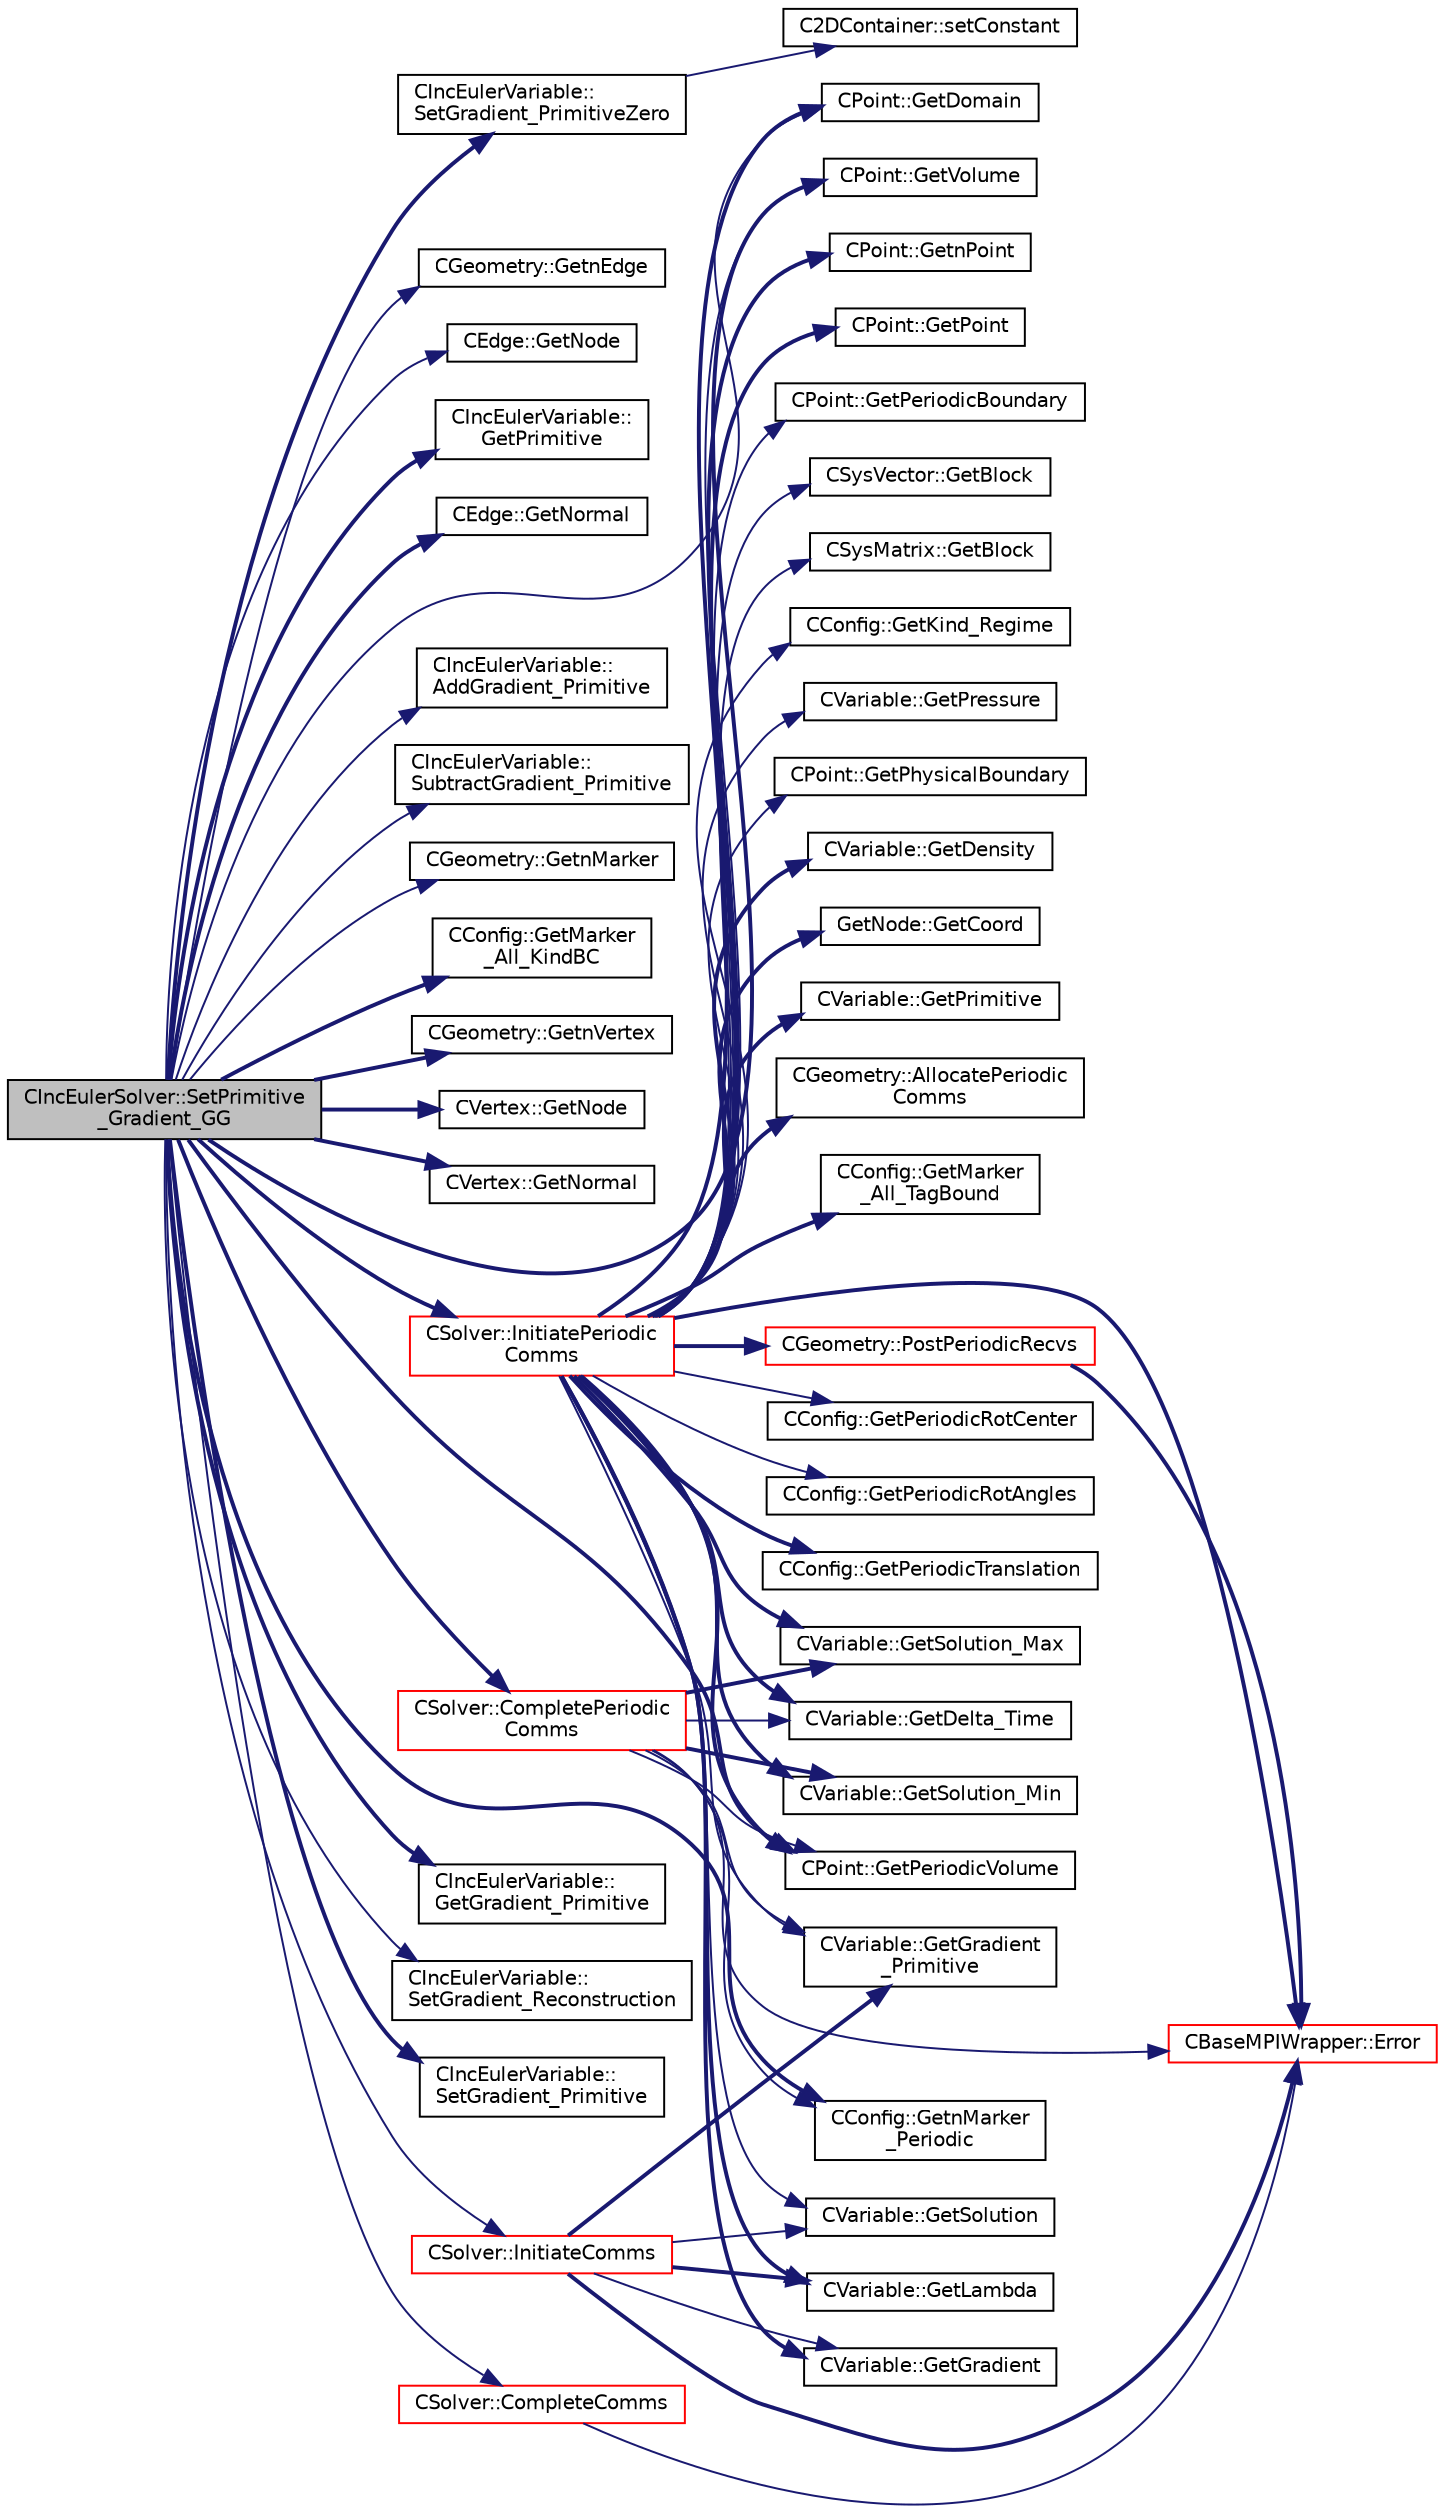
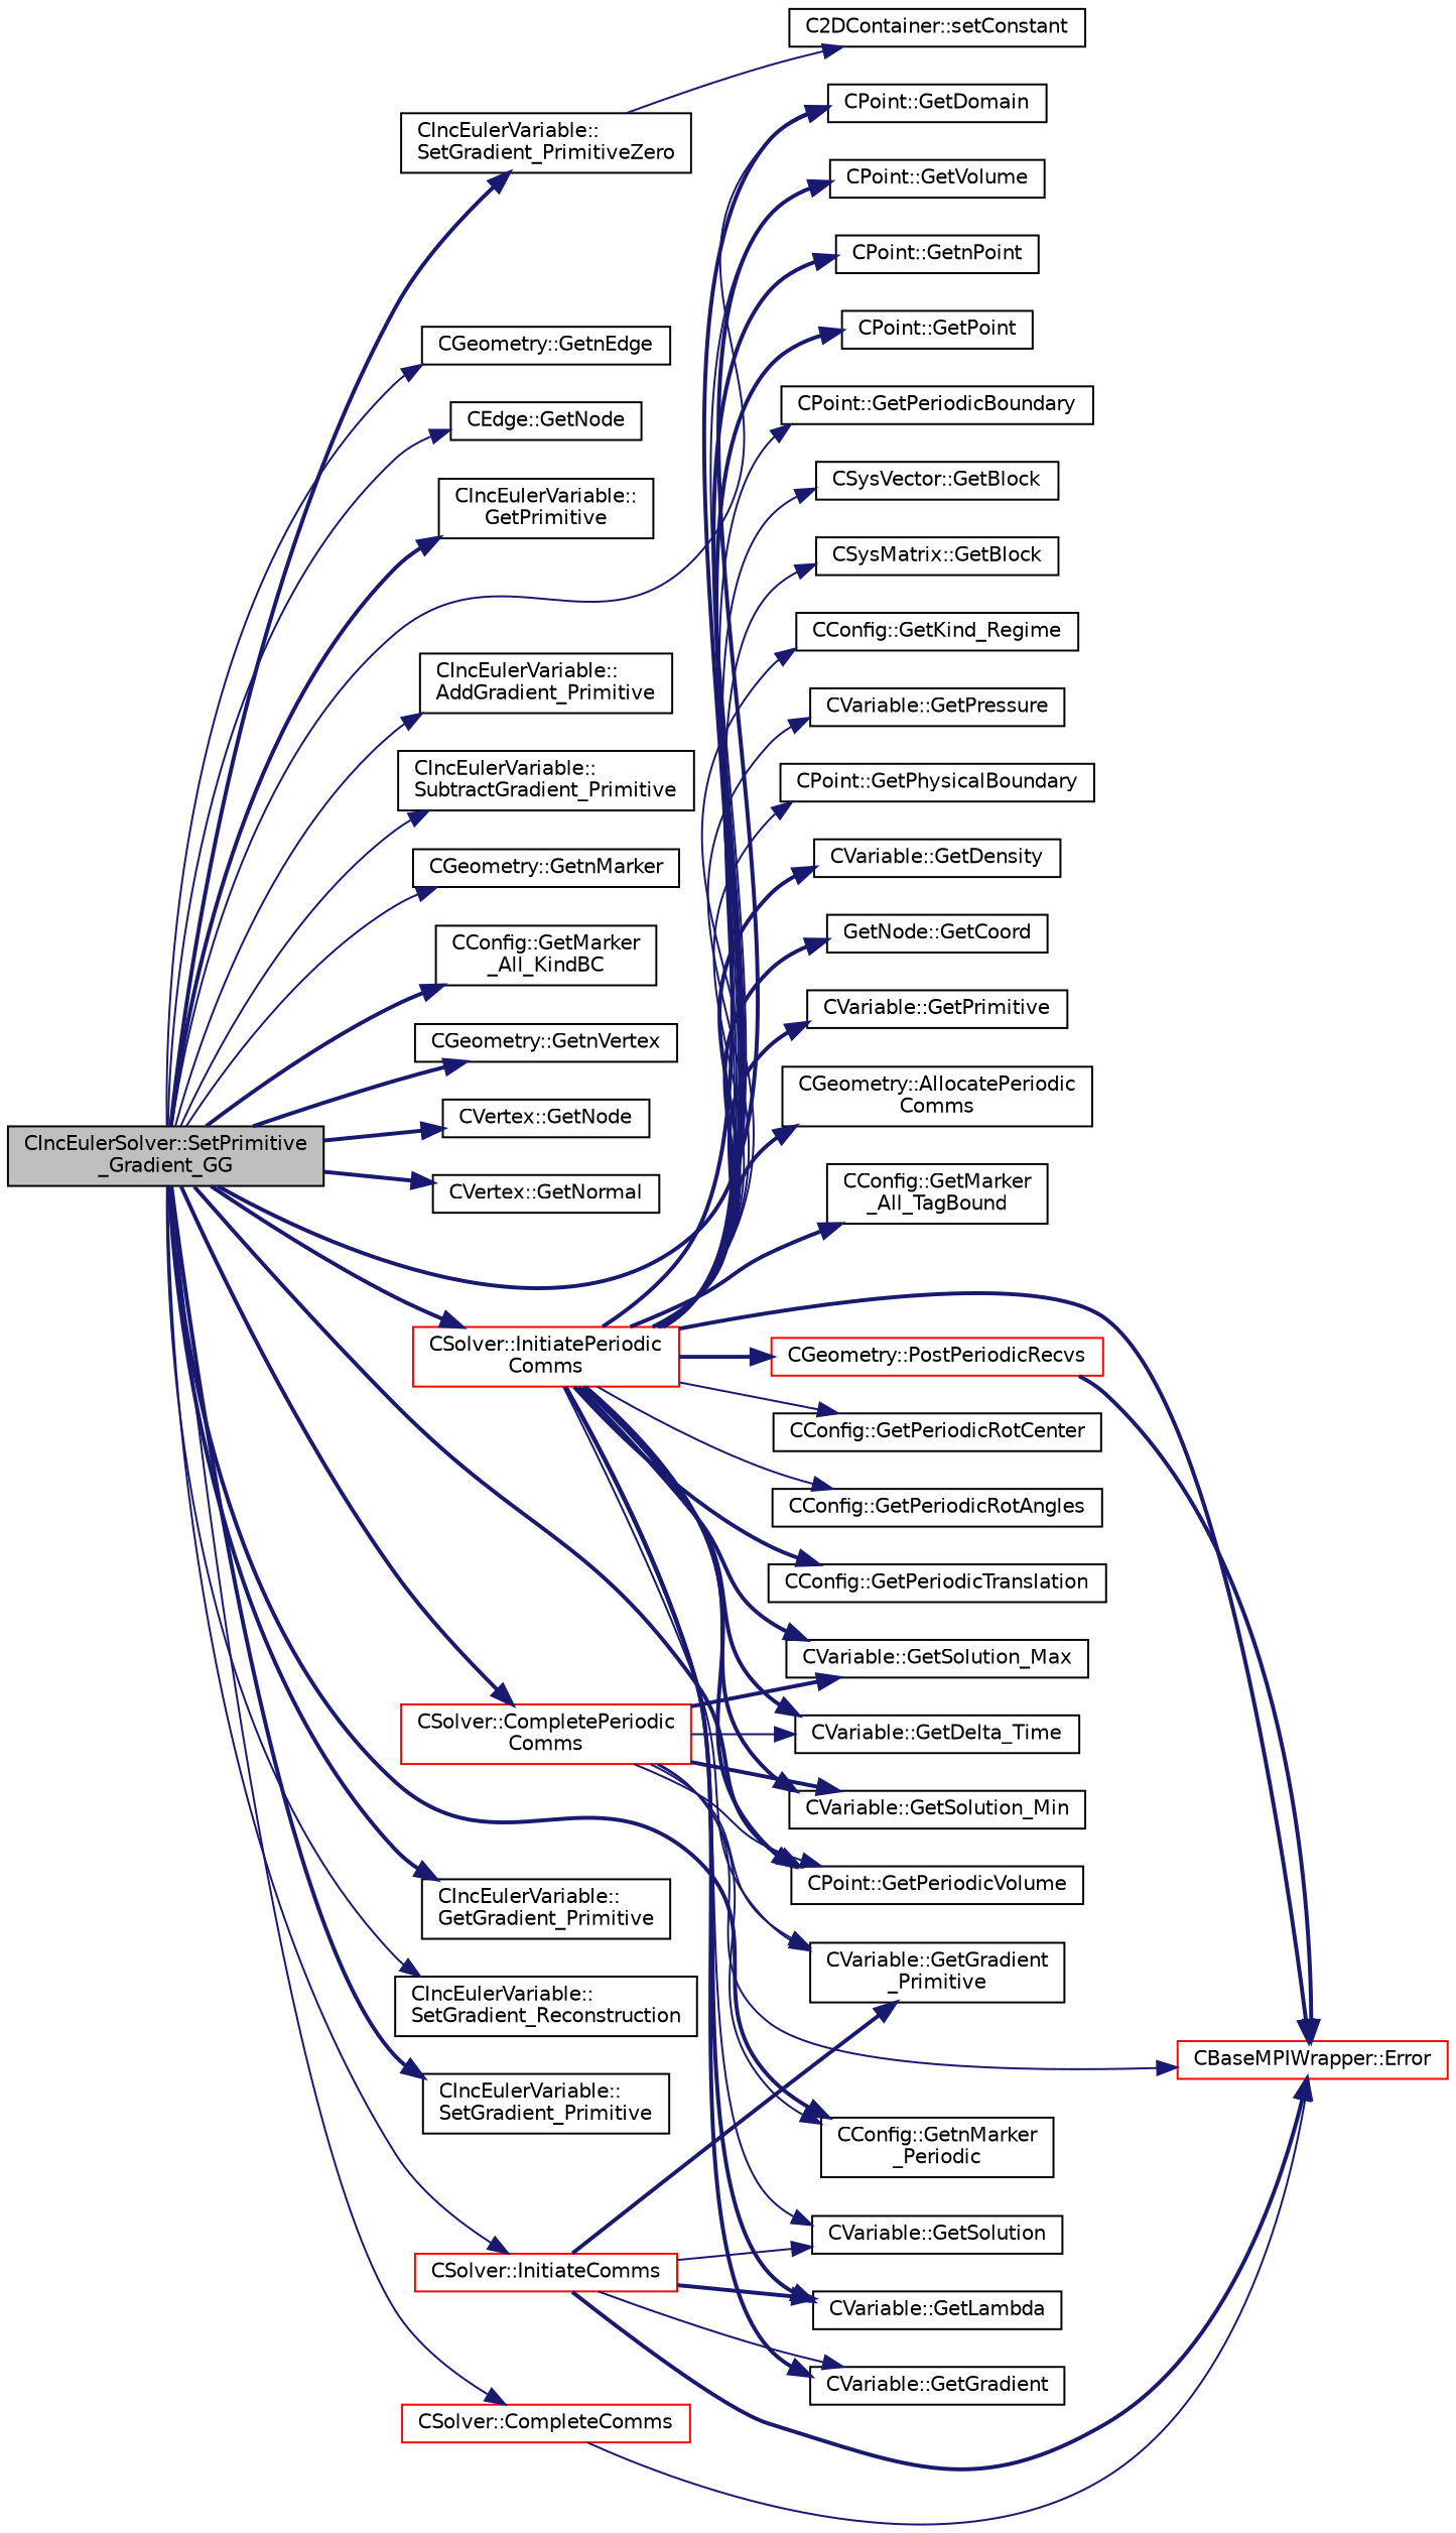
  digraph {
    rankdir=LR
    node [color=black fillcolor=white fontname=Helvetica fontsize=10 shape=record style=filled]
    edge [color=midnightblue fontname=Helvetica fontsize=10 labelfontname=Helvetica labelfontsize=10 style=bold]
    n1 [fillcolor=grey75 fontcolor=black height=0.2 label="CIncEulerSolver::SetPrimitive\l_Gradient_GG" width=0.4]
    n2 [height=0.2 label="CIncEulerVariable::\lSetGradient_PrimitiveZero" width=0.4]
    n3 [height=0.2 label="CGeometry::GetnEdge" width=0.4]
    n4 [height=0.2 label="CEdge::GetNode" width=0.4]
    n5 [height=0.2 label="CIncEulerVariable::\lGetPrimitive" width=0.4]
-   n6 [height=0.2 label="CEdge::GetNormal" width=0.4]
    n7 [height=0.2 label="CPoint::GetDomain" width=0.4]
    n8 [height=0.2 label="CIncEulerVariable::\lAddGradient_Primitive" width=0.4]
    n9 [height=0.2 label="CIncEulerVariable::\lSubtractGradient_Primitive" width=0.4]
    n10 [height=0.2 label="CGeometry::GetnMarker" width=0.4]
    n11 [height=0.2 label="CConfig::GetMarker\l_All_KindBC" width=0.4]
    n12 [height=0.2 label="CGeometry::GetnVertex" width=0.4]
    n13 [height=0.2 label="CVertex::GetNode" width=0.4]
    n14 [height=0.2 label="CVertex::GetNormal" width=0.4]
    n15 [height=0.2 label="CConfig::GetnMarker\l_Periodic" width=0.4]
    n16 [color=red height=0.2 label="CSolver::InitiatePeriodic\lComms" width=0.4]
    n17 [height=0.2 label="CPoint::GetVolume" width=0.4]
    n18 [height=0.2 label="CPoint::GetPeriodicVolume" width=0.4]
    n19 [color=red height=0.2 label="CSolver::CompletePeriodic\lComms" width=0.4]
    n20 [height=0.2 label="CIncEulerVariable::\lGetGradient_Primitive" width=0.4]
    n21 [height=0.2 label="CIncEulerVariable::\lSetGradient_Reconstruction" width=0.4]
    n22 [height=0.2 label="CIncEulerVariable::\lSetGradient_Primitive" width=0.4]
    n23 [color=red height=0.2 label="CSolver::InitiateComms" width=0.4]
    n24 [color=red height=0.2 label="CSolver::CompleteComms" width=0.4]
    n25 [height=0.2 label="C2DContainer::setConstant" width=0.4]
    n26 [color=red height=0.2 label="CBaseMPIWrapper::Error" width=0.4]
    n27 [height=0.2 label="CGeometry::AllocatePeriodic\lComms" width=0.4]
    n28 [color=red height=0.2 label="CGeometry::PostPeriodicRecvs" width=0.4]
    n29 [height=0.2 label="CConfig::GetMarker\l_All_TagBound" width=0.4]
    n30 [height=0.2 label="CConfig::GetPeriodicRotCenter" width=0.4]
    n31 [height=0.2 label="CConfig::GetPeriodicRotAngles" width=0.4]
    n32 [height=0.2 label="CConfig::GetPeriodicTranslation" width=0.4]
    n33 [height=0.2 label="CPoint::GetnPoint" width=0.4]
    n34 [height=0.2 label="CPoint::GetPoint" width=0.4]
    n35 [height=0.2 label="CPoint::GetPeriodicBoundary" width=0.4]
    n36 [height=0.2 label="CSysVector::GetBlock" width=0.4]
    n37 [height=0.2 label="CVariable::GetDelta_Time" width=0.4]
    n38 [height=0.2 label="CSysMatrix::GetBlock" width=0.4]
    n39 [height=0.2 label="CVariable::GetSolution" width=0.4]
    n40 [height=0.2 label="CConfig::GetKind_Regime" width=0.4]
    n41 [height=0.2 label="CVariable::GetPressure" width=0.4]
    n42 [height=0.2 label="CPoint::GetPhysicalBoundary" width=0.4]
    n43 [height=0.2 label="CVariable::GetLambda" width=0.4]
    n44 [height=0.2 label="CVariable::GetDensity" width=0.4]
    n45 [height=0.2 label="CVariable::GetGradient" width=0.4]
    n46 [height=0.2 label="CVariable::GetGradient\l_Primitive" width=0.4]
    n47 [height=0.2 label="GetNode::GetCoord" width=0.4]
    n48 [height=0.2 label="CVariable::GetPrimitive" width=0.4]
    n49 [height=0.2 label="CVariable::GetSolution_Min" width=0.4]
    n50 [height=0.2 label="CVariable::GetSolution_Max" width=0.4]
    n1 -> n2
    n1 -> n3 [style=solid]
    n1 -> n4 [style=solid]
    n1 -> n5
-   n1 -> n6
    n1 -> n7 [style=solid]
    n1 -> n8 [style=solid]
    n1 -> n9 [style=solid]
    n1 -> n10 [style=solid]
    n1 -> n11
    n1 -> n12
    n1 -> n13
    n1 -> n14
    n1 -> n15
    n1 -> n16
    n1 -> n17
    n1 -> n18
    n1 -> n19
    n1 -> n20
    n1 -> n21 [style=solid]
    n1 -> n22
    n1 -> n23 [style=solid]
    n1 -> n24 [style=solid]
    n2 -> n25 [style=solid]
    n16 -> n7
    n16 -> n17 [style=solid]
    n16 -> n18
    n16 -> n26
    n16 -> n27
    n16 -> n28
    n16 -> n29
    n16 -> n30 [style=solid]
    n16 -> n31 [style=solid]
    n16 -> n32
    n16 -> n33
    n16 -> n34
    n16 -> n35 [style=solid]
    n16 -> n36 [style=solid]
    n16 -> n37
    n16 -> n38 [style=solid]
    n16 -> n39 [style=solid]
    n16 -> n40 [style=solid]
    n16 -> n41 [style=solid]
    n16 -> n42 [style=solid]
    n16 -> n43
    n16 -> n44
    n16 -> n45
    n16 -> n46 [style=solid]
    n16 -> n47
    n16 -> n48
    n16 -> n49
    n16 -> n50
    n19 -> n15 [style=solid]
    n19 -> n18 [style=solid]
    n19 -> n26 [style=solid]
    n19 -> n37 [style=solid]
    n19 -> n46 [style=solid]
    n19 -> n49
    n19 -> n50
    n23 -> n26
    n23 -> n39 [style=solid]
    n23 -> n43
    n23 -> n45 [style=solid]
    n23 -> n46
    n24 -> n26 [style=solid]
    n28 -> n26
  }
